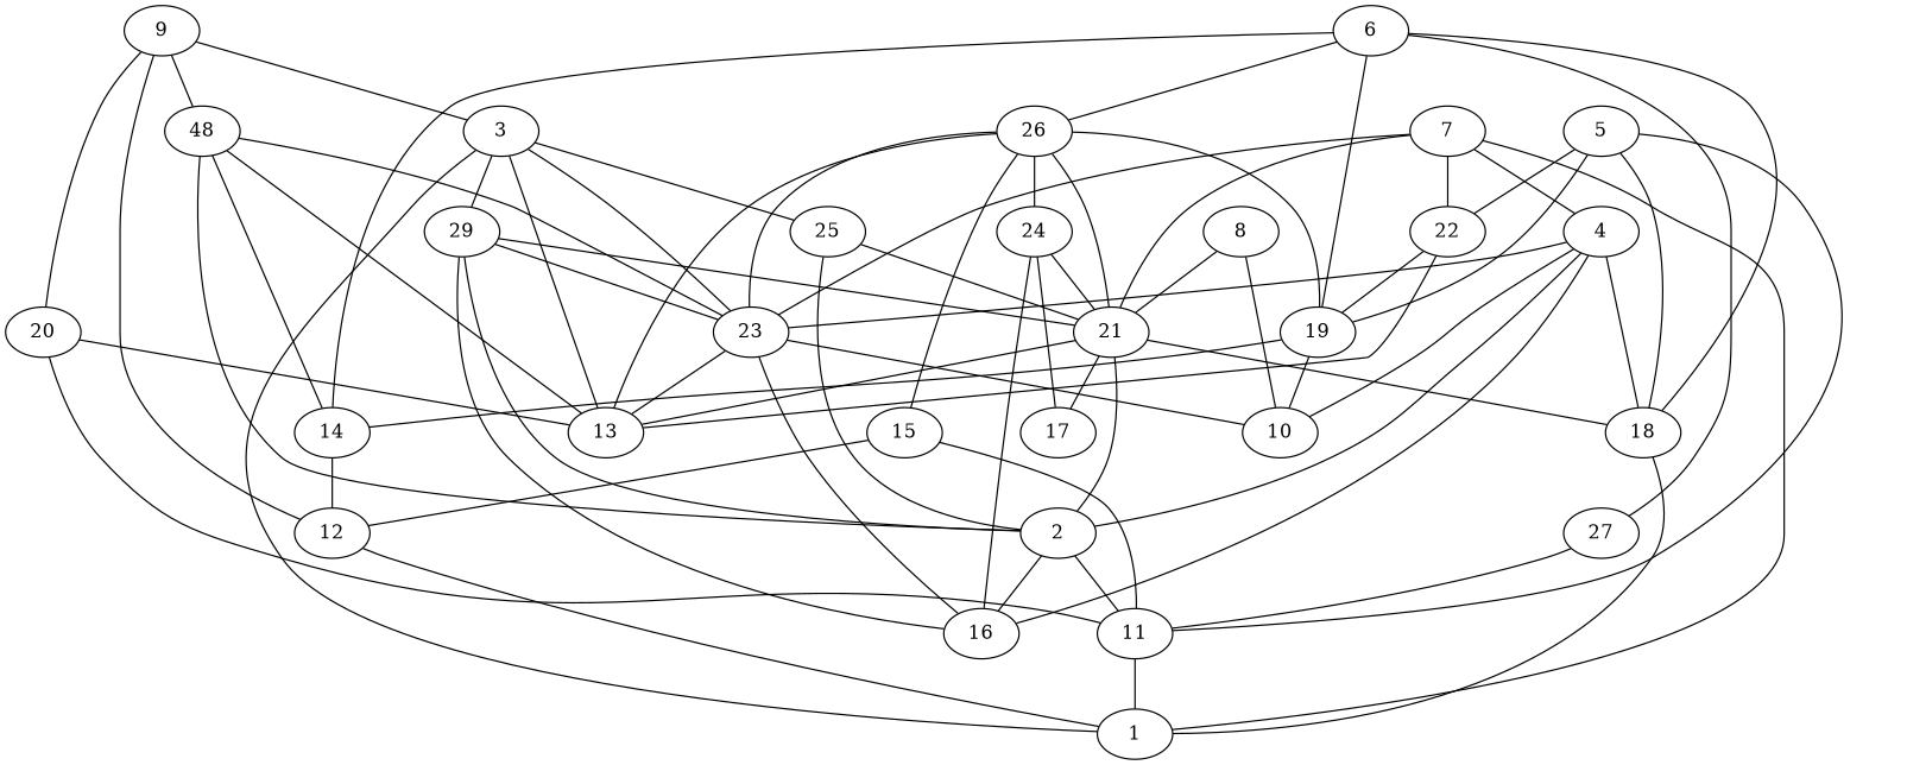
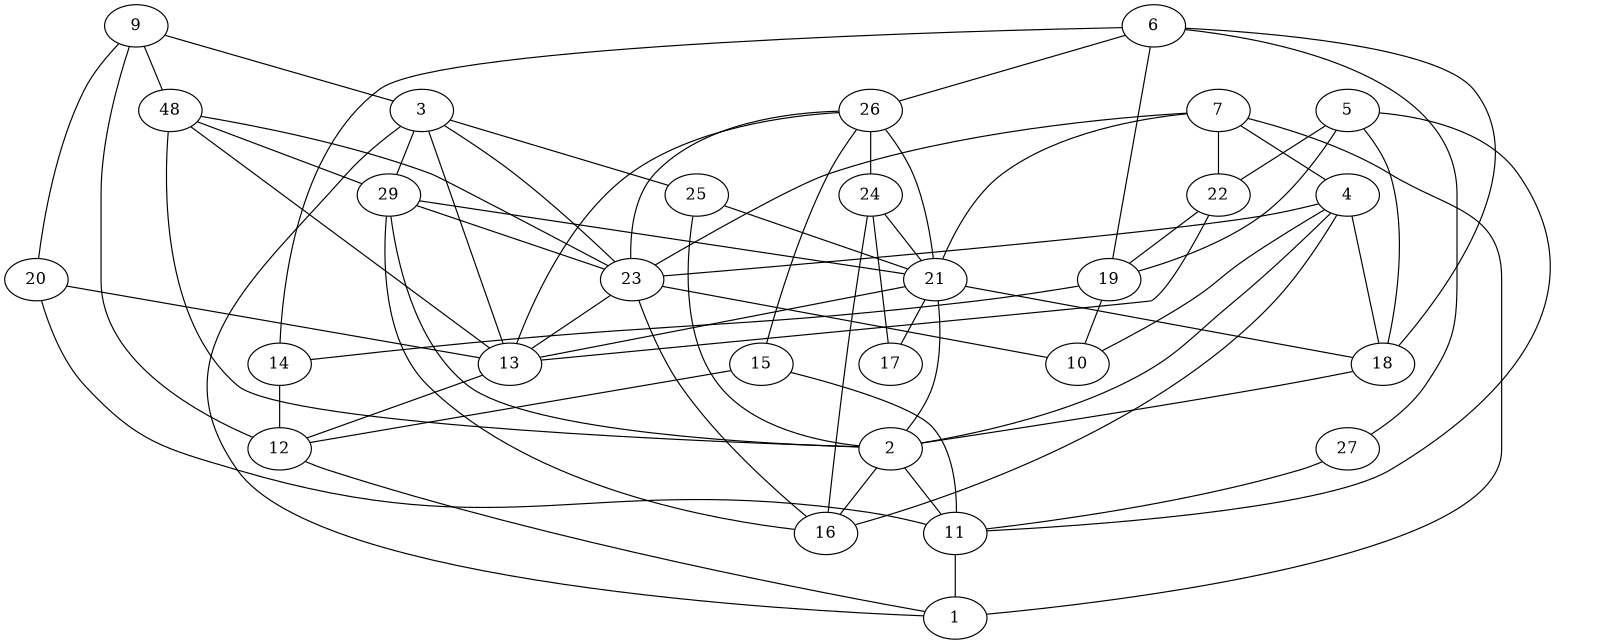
  digraph {
    edge [color=black dir=none]
-   8
    10
    21
    13
    17
    18
    2
    20
    11
    12
    1
    24
    16
    19
    14
    6
    26
    27
    23
    15
    3
    25
    29
    n24 [label=48]
    22
    9
    5
    7
    4
    subgraph sub_1 {
-     8
      10
      21
      13
      17
      18
      2
      20
      11
      12
      1
      24
      16
      19
      14
      6
      26
      27
      23
      15
      3
      25
      29
      n24
      22
      9
      5
      7
      4
    }
-   8 -> 10
-   8 -> 21
    21 -> 13
    21 -> 17
    21 -> 18
    21 -> 2
-   18 -> 1
+   13 -> 12
+   18 -> 2
    2 -> 11
    2 -> 16
    20 -> 13
    20 -> 11
    11 -> 1
    12 -> 1
    24 -> 21
    24 -> 17
    24 -> 16
    19 -> 10
    19 -> 14
    14 -> 12
    6 -> 18
    6 -> 19
    6 -> 14
    6 -> 26
    6 -> 27
    26 -> 21
    26 -> 13
    26 -> 24
-   26 -> 19
    26 -> 23
    26 -> 15
    27 -> 11
    23 -> 10
    23 -> 13
    23 -> 16
    15 -> 11
    15 -> 12
    3 -> 13
    3 -> 1
    3 -> 23
    3 -> 25
    3 -> 29
    25 -> 21
    25 -> 2
    29 -> 21
    29 -> 2
    29 -> 16
    29 -> 23
    n24 -> 13
    n24 -> 2
-   n24 -> 14
+   n24 -> 29
    n24 -> 23
    22 -> 13
    22 -> 19
    9 -> 20
    9 -> 12
    9 -> 3
    9 -> n24
    5 -> 18
    5 -> 11
    5 -> 19
    5 -> 22
    7 -> 21
    7 -> 1
    7 -> 23
    7 -> 22
    7 -> 4
    4 -> 10
    4 -> 18
    4 -> 2
    4 -> 16
    4 -> 23
  }
